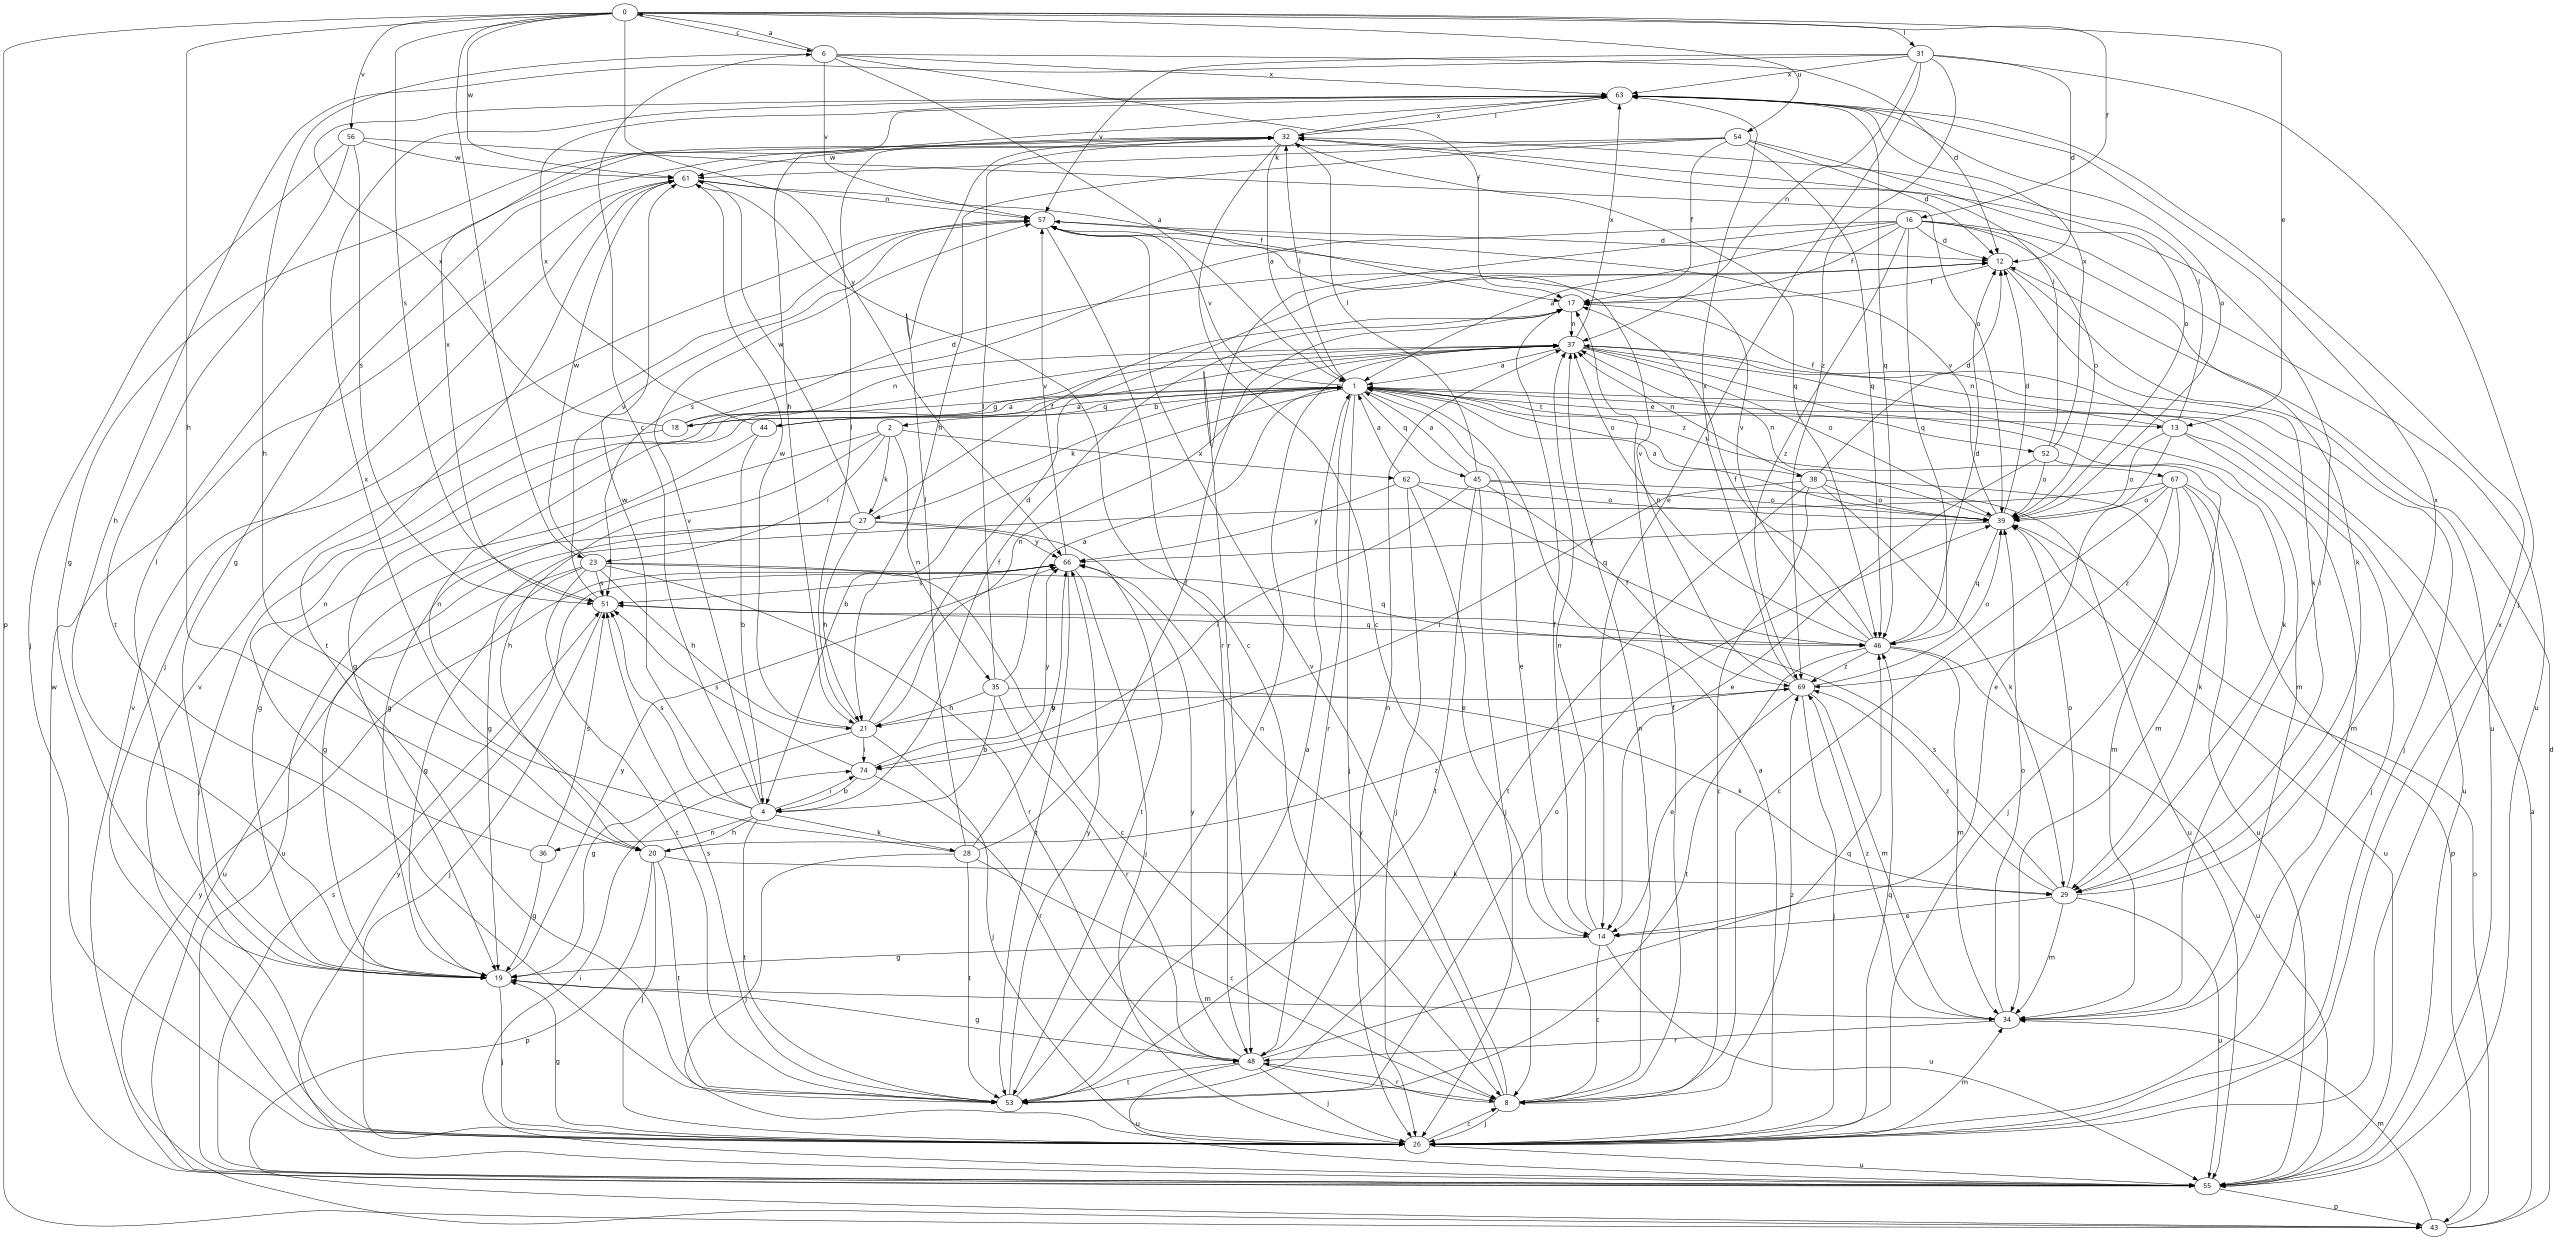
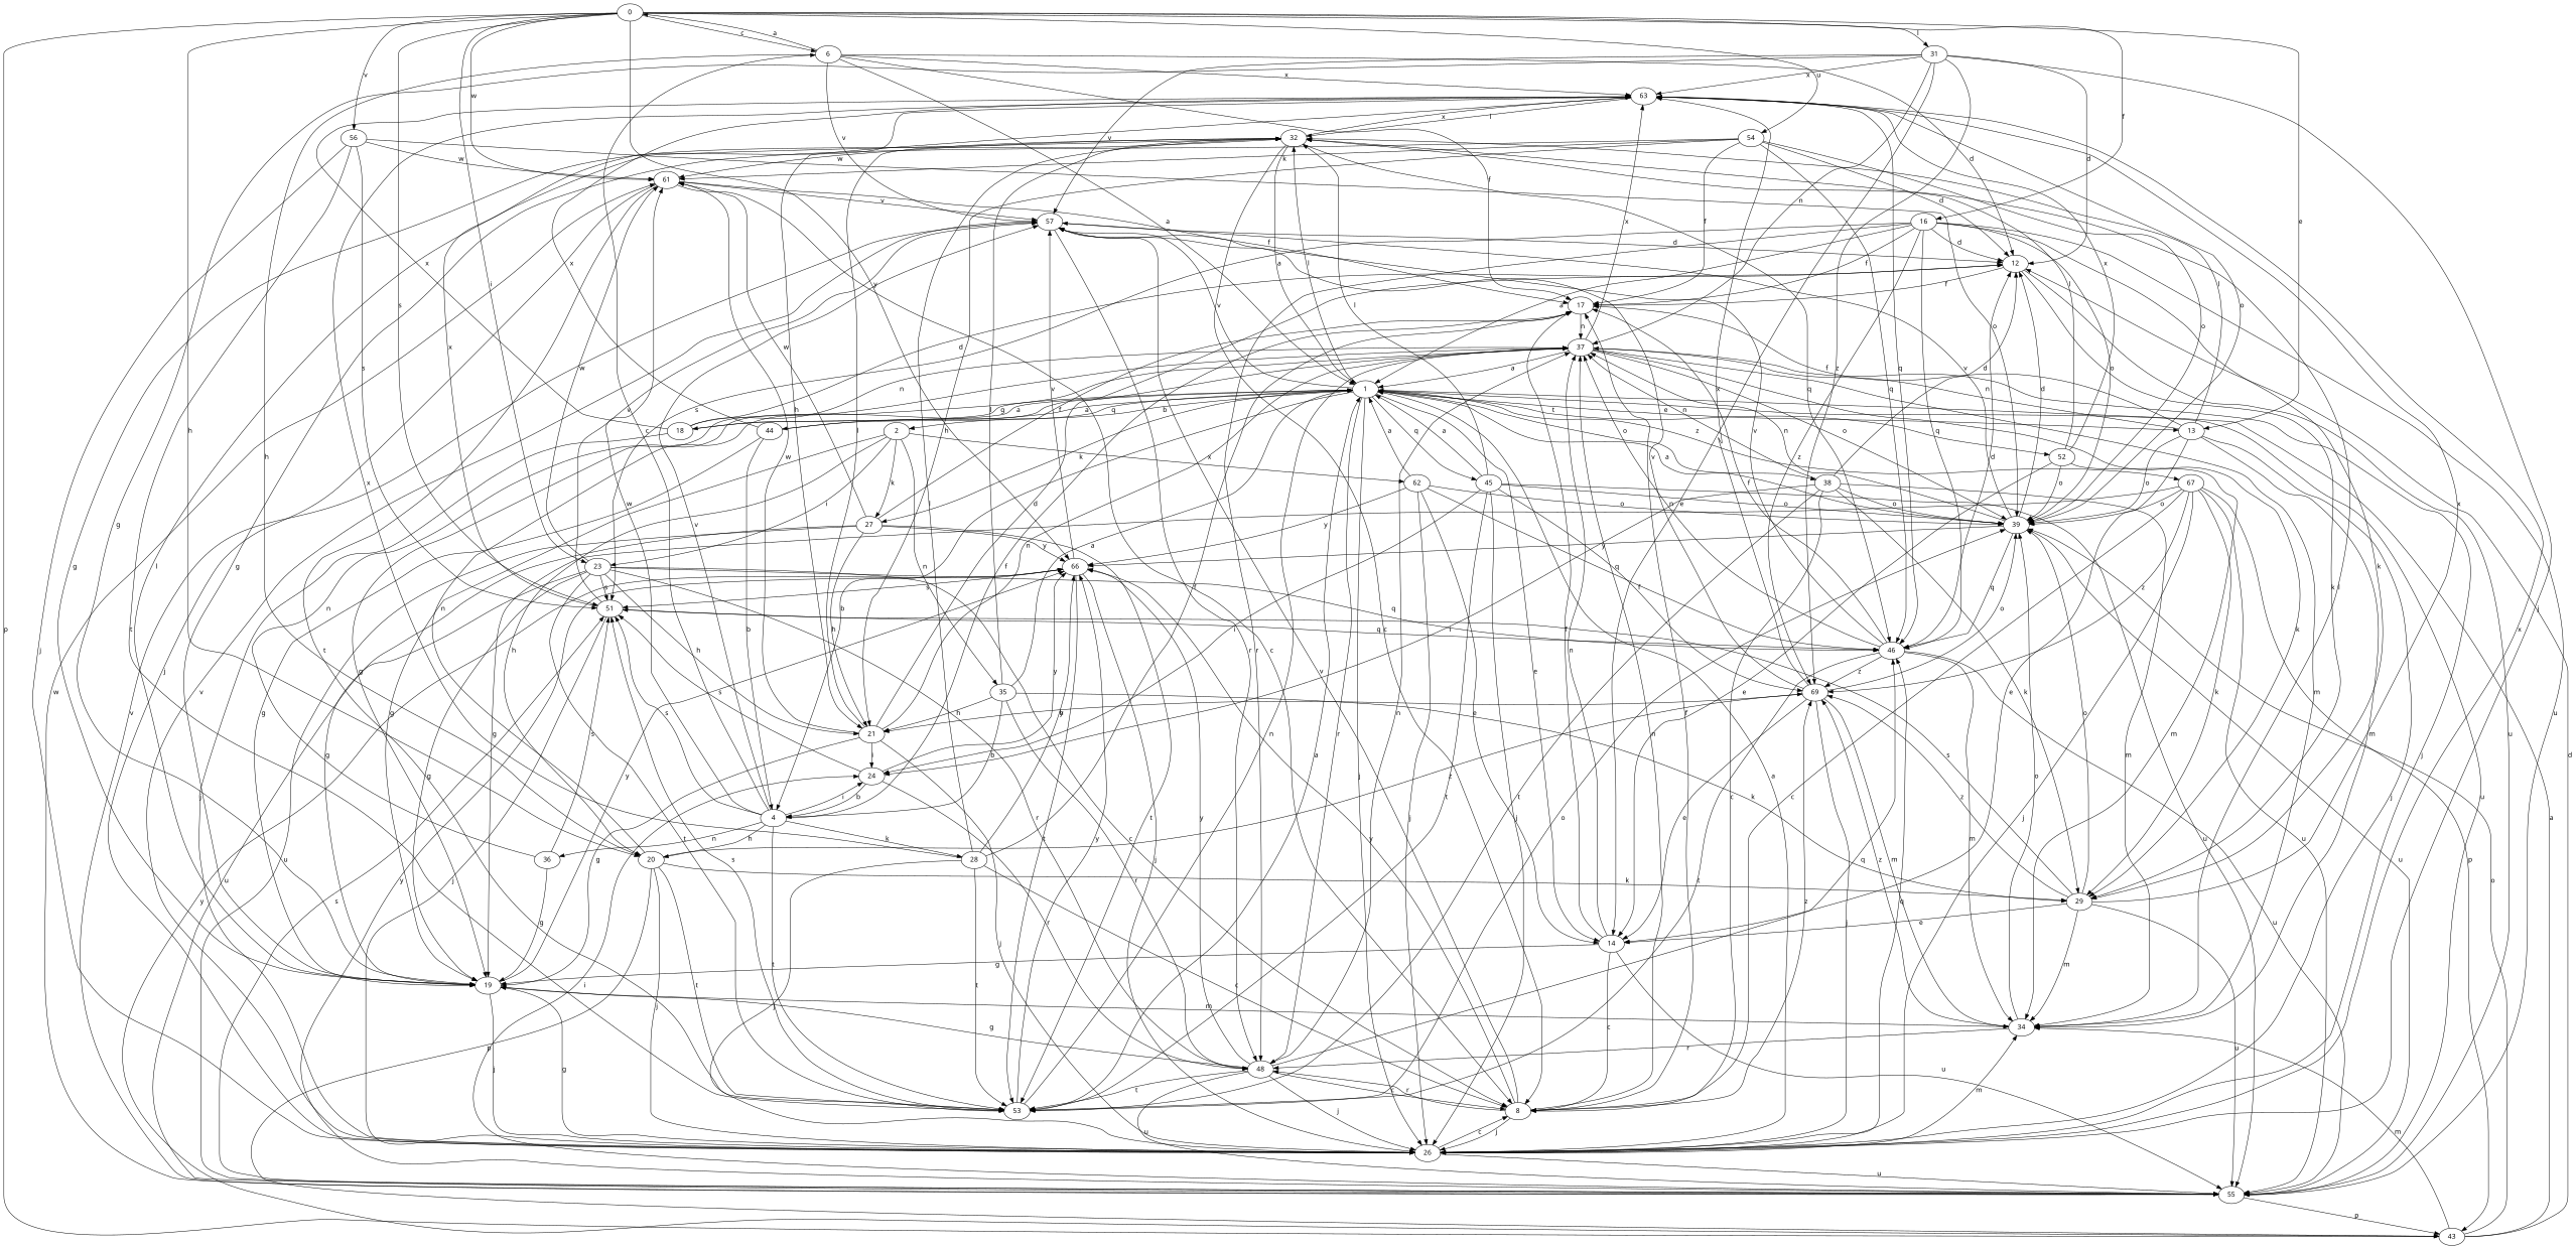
  strict digraph {
    fontname="Noto Sans"
    node [fontname="Noto Sans"]
    edge [fontname="Noto Sans"]
    0
    6
    13
    16
    20
    23
    31
    43
    51
    54
    56
    61
    66
    1
    57
    17
    12
    63
    14
    26
    32
    37
    34
    39
    48
    55
    69
    29
    46
    53
    19
    8
    21
    2
    4
    18
    27
    38
    44
    45
    52
    67
    35
    62
-   24 [label=74]
+   24
    28
    36
    0 -> 6 [label=c]
    0 -> 13 [label=e]
    0 -> 16 [label=f]
    0 -> 20 [label=h]
    0 -> 23 [label=i]
    0 -> 31 [label=l]
    0 -> 43 [label=p]
    0 -> 51 [label=s]
    0 -> 54 [label=u]
    0 -> 56 [label=v]
    0 -> 61 [label=w]
    0 -> 66 [label=y]
    6 -> 0 [label=a]
    6 -> 20 [label=h]
    6 -> 1 [label=a]
    6 -> 57 [label=v]
    6 -> 17 [label=f]
    6 -> 12 [label=d]
    6 -> 63 [label=x]
    13 -> 17 [label=f]
    13 -> 14 [label=e]
    13 -> 26 [label=j]
    13 -> 32 [label=l]
    13 -> 37 [label=n]
    13 -> 34 [label=m]
    13 -> 39 [label=o]
    16 -> 51 [label=s]
    16 -> 1 [label=a]
    16 -> 17 [label=f]
    16 -> 12 [label=d]
    16 -> 39 [label=o]
    16 -> 48 [label=r]
    16 -> 55 [label=u]
    16 -> 69 [label=z]
    16 -> 29 [label=k]
    16 -> 46 [label=q]
    20 -> 43 [label=p]
    20 -> 26 [label=j]
    20 -> 37 [label=n]
    20 -> 69 [label=z]
    20 -> 29 [label=k]
    20 -> 53 [label=t]
    23 -> 51 [label=s]
    23 -> 61 [label=w]
    23 -> 48 [label=r]
    23 -> 55 [label=u]
    23 -> 46 [label=q]
    23 -> 53 [label=t]
    23 -> 19 [label=g]
    23 -> 8 [label=c]
    23 -> 21 [label=h]
    31 -> 57 [label=v]
    31 -> 12 [label=d]
    31 -> 63 [label=x]
    31 -> 14 [label=e]
    31 -> 26 [label=j]
    31 -> 37 [label=n]
    31 -> 69 [label=z]
-   31 -> 19 [label=h]
+   31 -> 19 [label=g]
    43 -> 66 [label=y]
    43 -> 1 [label=a]
    43 -> 12 [label=d]
    43 -> 34 [label=m]
    43 -> 39 [label=o]
    51 -> 57 [label=v]
    51 -> 63 [label=x]
    51 -> 26 [label=j]
    51 -> 46 [label=q]
    54 -> 61 [label=k]
    54 -> 17 [label=f]
    54 -> 12 [label=d]
    54 -> 39 [label=o]
    54 -> 46 [label=q]
    54 -> 19 [label=g]
    54 -> 21 [label=h]
    56 -> 51 [label=s]
    56 -> 61 [label=w]
    56 -> 26 [label=j]
    56 -> 39 [label=o]
    56 -> 53 [label=t]
-   61 -> 57 [label=n]
+   61 -> 57 [label=v]
    61 -> 17 [label=f]
    61 -> 26 [label=j]
    61 -> 53 [label=t]
    61 -> 8 [label=c]
    66 -> 51 [label=s]
    66 -> 57 [label=v]
    66 -> 26 [label=j]
    66 -> 53 [label=t]
    1 -> 13 [label=e]
    1 -> 57 [label=v]
    1 -> 14 [label=e]
    1 -> 26 [label=j]
    1 -> 32 [label=l]
    1 -> 48 [label=r]
    1 -> 55 [label=u]
    1 -> 2 [label=b]
    1 -> 4 [label=b]
    1 -> 18 [label=g]
    1 -> 27 [label=k]
    1 -> 38 [label=o]
    1 -> 44 [label=q]
    1 -> 45 [label=q]
    1 -> 52 [label=t]
    1 -> 67 [label=z]
    57 -> 12 [label=d]
    57 -> 48 [label=r]
    17 -> 37 [label=n]
    12 -> 17 [label=f]
    12 -> 55 [label=u]
    12 -> 29 [label=k]
    63 -> 32 [label=l]
    63 -> 39 [label=o]
    63 -> 46 [label=q]
    63 -> 21 [label=h]
    14 -> 17 [label=f]
    14 -> 37 [label=n]
    14 -> 55 [label=u]
    14 -> 19 [label=g]
    14 -> 8 [label=c]
    26 -> 1 [label=a]
    26 -> 57 [label=v]
    26 -> 63 [label=x]
    26 -> 34 [label=m]
    26 -> 55 [label=u]
    26 -> 46 [label=q]
    26 -> 19 [label=g]
    26 -> 8 [label=c]
    32 -> 61 [label=w]
    32 -> 1 [label=a]
    32 -> 63 [label=x]
    32 -> 46 [label=q]
    32 -> 19 [label=g]
    32 -> 8 [label=c]
    37 -> 1 [label=a]
    37 -> 63 [label=x]
    37 -> 26 [label=j]
    37 -> 34 [label=m]
    37 -> 39 [label=o]
    37 -> 29 [label=k]
    37 -> 19 [label=g]
    34 -> 32 [label=l]
    34 -> 39 [label=o]
    34 -> 48 [label=r]
    34 -> 69 [label=z]
    39 -> 66 [label=y]
    39 -> 1 [label=a]
    39 -> 57 [label=v]
    39 -> 12 [label=d]
    39 -> 37 [label=n]
    39 -> 55 [label=u]
    39 -> 46 [label=q]
    48 -> 66 [label=y]
    48 -> 26 [label=j]
    48 -> 37 [label=n]
    48 -> 55 [label=u]
    48 -> 46 [label=q]
    48 -> 53 [label=t]
    48 -> 19 [label=g]
    48 -> 8 [label=c]
    55 -> 43 [label=p]
    55 -> 51 [label=s]
    55 -> 61 [label=w]
    55 -> 66 [label=y]
    55 -> 57 [label=v]
    55 -> 24 [label=i]
    69 -> 57 [label=v]
    69 -> 63 [label=x]
    69 -> 14 [label=e]
    69 -> 26 [label=j]
    69 -> 34 [label=m]
    69 -> 39 [label=o]
    69 -> 21 [label=h]
    29 -> 51 [label=s]
    29 -> 63 [label=x]
    29 -> 14 [label=e]
    29 -> 34 [label=m]
    29 -> 39 [label=o]
    29 -> 55 [label=u]
    29 -> 69 [label=z]
    46 -> 57 [label=v]
    46 -> 17 [label=f]
    46 -> 12 [label=d]
    46 -> 37 [label=n]
    46 -> 34 [label=m]
    46 -> 55 [label=u]
    46 -> 69 [label=z]
    46 -> 53 [label=t]
    53 -> 51 [label=s]
    53 -> 66 [label=y]
    53 -> 1 [label=a]
    53 -> 37 [label=n]
    53 -> 39 [label=o]
    19 -> 66 [label=y]
    19 -> 26 [label=j]
    19 -> 32 [label=l]
    19 -> 34 [label=m]
    8 -> 66 [label=y]
    8 -> 57 [label=v]
    8 -> 17 [label=f]
    8 -> 26 [label=j]
    8 -> 37 [label=n]
    8 -> 48 [label=r]
    8 -> 69 [label=z]
    21 -> 61 [label=w]
    21 -> 12 [label=d]
    21 -> 26 [label=j]
    21 -> 32 [label=l]
    21 -> 37 [label=n]
    21 -> 19 [label=g]
    21 -> 24 [label=i]
    2 -> 20 [label=h]
    2 -> 23 [label=i]
    2 -> 19 [label=g]
    2 -> 27 [label=k]
    2 -> 35 [label=n]
    2 -> 62 [label=x]
    4 -> 6 [label=c]
    4 -> 20 [label=h]
    4 -> 51 [label=s]
    4 -> 61 [label=w]
    4 -> 57 [label=v]
    4 -> 17 [label=f]
    4 -> 53 [label=t]
    4 -> 24 [label=i]
    4 -> 28 [label=k]
    4 -> 36 [label=n]
    18 -> 1 [label=a]
    18 -> 12 [label=d]
    18 -> 63 [label=x]
    18 -> 26 [label=j]
    18 -> 37 [label=n]
    27 -> 61 [label=w]
    27 -> 66 [label=y]
    27 -> 17 [label=f]
    27 -> 55 [label=u]
    27 -> 53 [label=t]
    27 -> 19 [label=g]
    27 -> 21 [label=h]
    38 -> 12 [label=d]
    38 -> 37 [label=n]
    38 -> 34 [label=m]
    38 -> 39 [label=o]
    38 -> 29 [label=k]
    38 -> 53 [label=t]
    38 -> 8 [label=c]
    38 -> 24 [label=i]
    44 -> 1 [label=a]
    44 -> 63 [label=x]
    44 -> 19 [label=g]
    44 -> 4 [label=b]
    45 -> 1 [label=a]
    45 -> 26 [label=j]
    45 -> 32 [label=l]
    45 -> 39 [label=o]
    45 -> 55 [label=u]
    45 -> 69 [label=f]
    45 -> 53 [label=t]
    45 -> 24 [label=i]
    52 -> 63 [label=x]
    52 -> 14 [label=e]
    52 -> 32 [label=l]
    52 -> 34 [label=m]
    52 -> 39 [label=o]
    67 -> 43 [label=p]
    67 -> 26 [label=j]
    67 -> 39 [label=o]
    67 -> 55 [label=u]
    67 -> 69 [label=z]
    67 -> 29 [label=k]
    67 -> 19 [label=g]
    67 -> 8 [label=c]
    35 -> 1 [label=a]
    35 -> 32 [label=l]
    35 -> 48 [label=r]
    35 -> 29 [label=k]
    35 -> 21 [label=h]
    35 -> 4 [label=b]
    62 -> 66 [label=y]
    62 -> 1 [label=a]
    62 -> 14 [label=e]
    62 -> 26 [label=j]
    62 -> 39 [label=o]
    62 -> 46 [label=q]
    24 -> 51 [label=s]
    24 -> 66 [label=y]
    24 -> 48 [label=r]
    24 -> 4 [label=b]
    28 -> 66 [label=y]
    28 -> 17 [label=f]
    28 -> 63 [label=x]
    28 -> 26 [label=j]
    28 -> 32 [label=l]
    28 -> 53 [label=t]
    28 -> 8 [label=c]
    36 -> 51 [label=s]
    36 -> 37 [label=n]
    36 -> 19 [label=g]
  }
